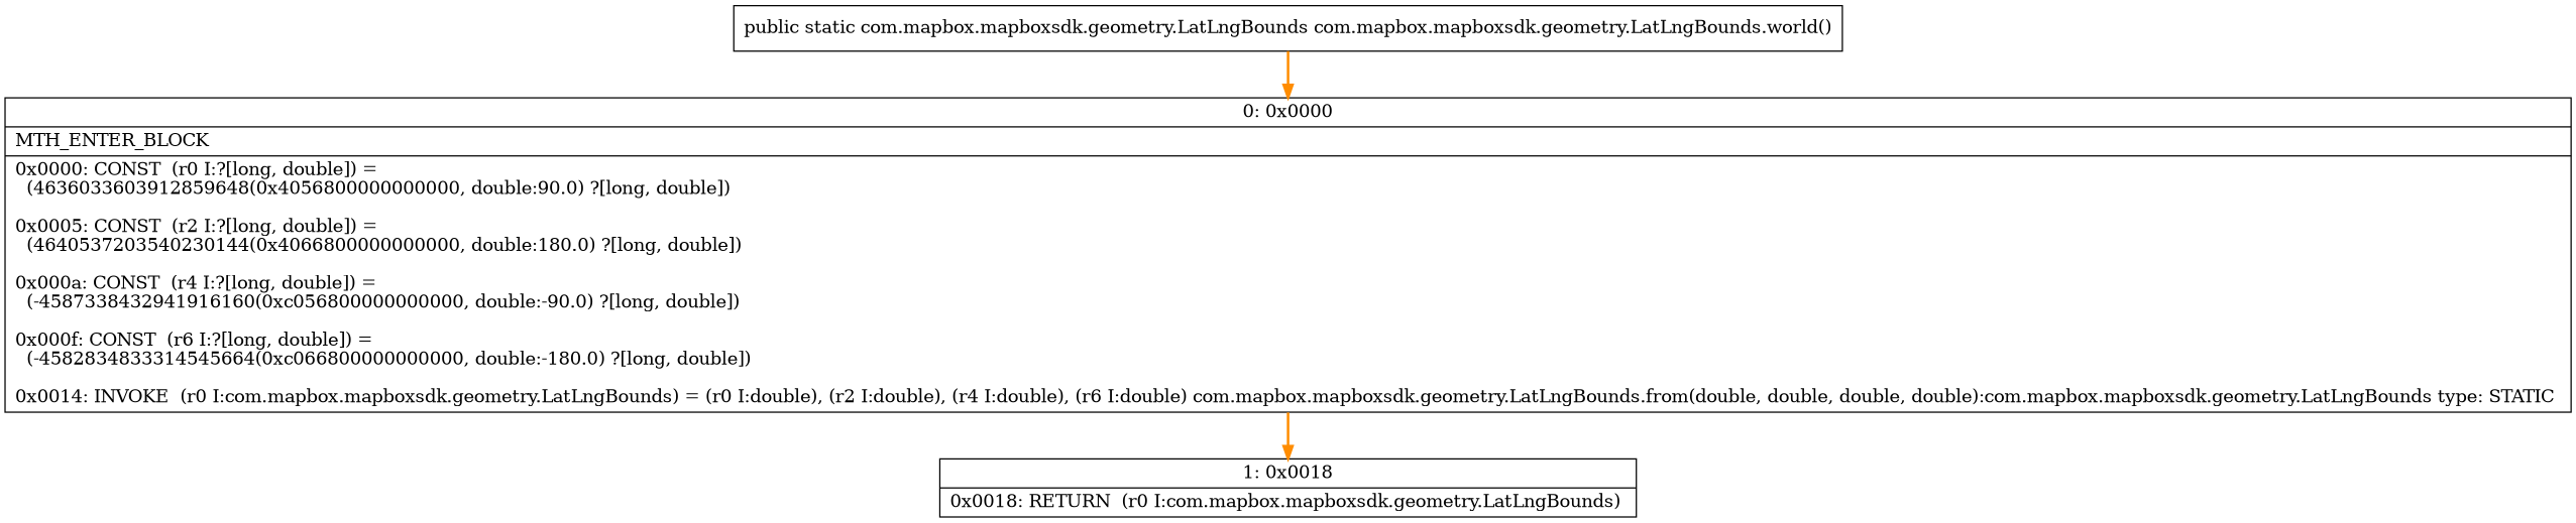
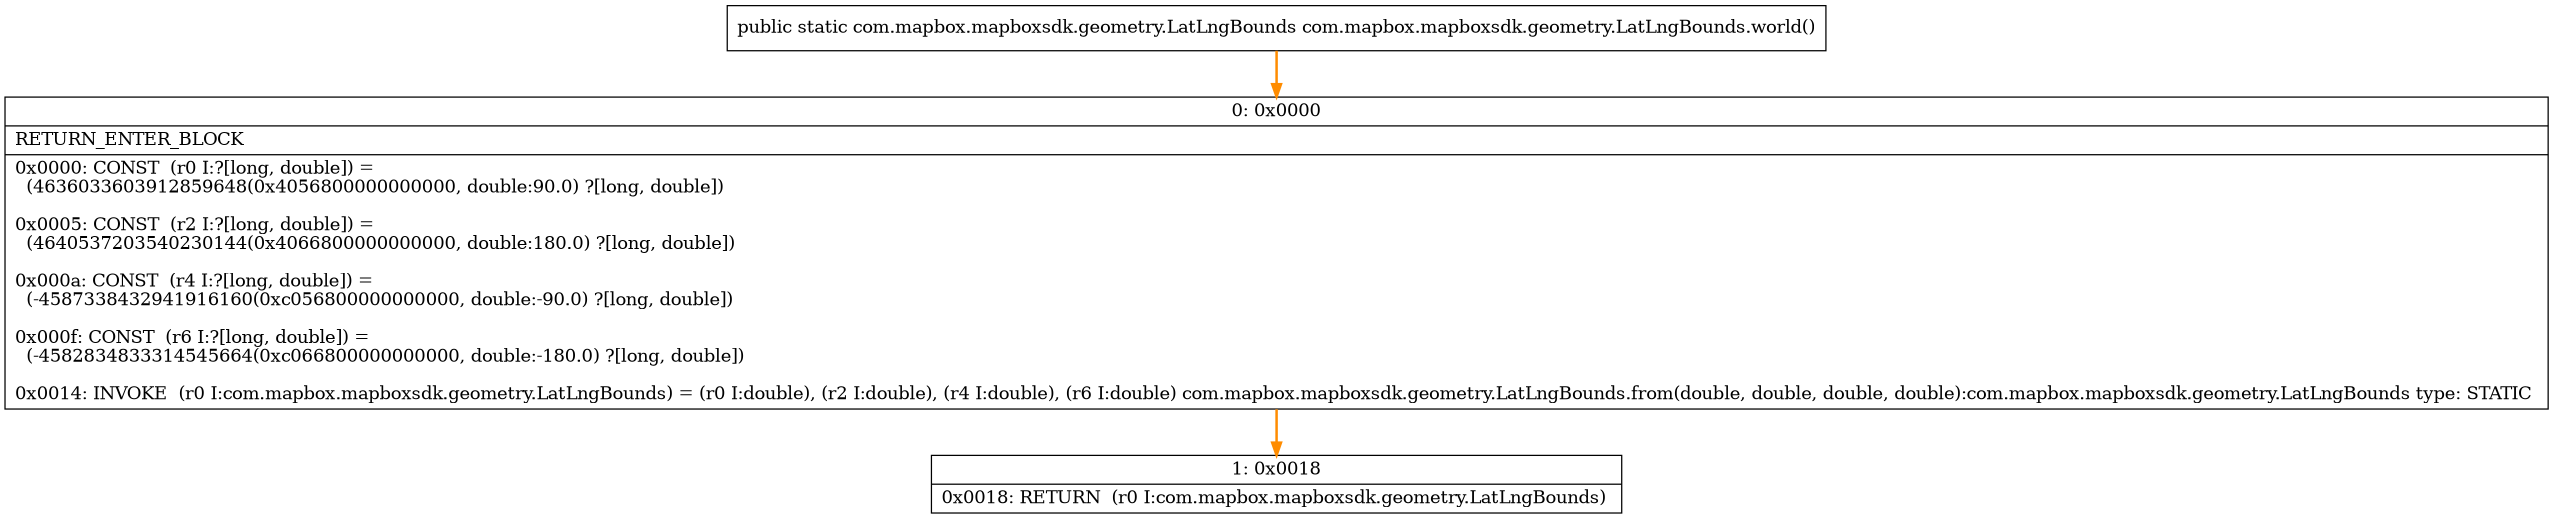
  digraph {
    node [shape=record]
    edge [color=darkorange style=bold]
-   n1 [label="{0\:\ 0x0000|MTH_ENTER_BLOCK\l|0x0000: CONST  (r0 I:?[long, double]) = \l  (4636033603912859648(0x4056800000000000, double:90.0) ?[long, double])\l \l0x0005: CONST  (r2 I:?[long, double]) = \l  (4640537203540230144(0x4066800000000000, double:180.0) ?[long, double])\l \l0x000a: CONST  (r4 I:?[long, double]) = \l  (\-4587338432941916160(0xc056800000000000, double:\-90.0) ?[long, double])\l \l0x000f: CONST  (r6 I:?[long, double]) = \l  (\-4582834833314545664(0xc066800000000000, double:\-180.0) ?[long, double])\l \l0x0014: INVOKE  (r0 I:com.mapbox.mapboxsdk.geometry.LatLngBounds) = (r0 I:double), (r2 I:double), (r4 I:double), (r6 I:double) com.mapbox.mapboxsdk.geometry.LatLngBounds.from(double, double, double, double):com.mapbox.mapboxsdk.geometry.LatLngBounds type: STATIC \l}"]
+   n1 [label="{0\:\ 0x0000|RETURN_ENTER_BLOCK\l|0x0000: CONST  (r0 I:?[long, double]) = \l  (4636033603912859648(0x4056800000000000, double:90.0) ?[long, double])\l \l0x0005: CONST  (r2 I:?[long, double]) = \l  (4640537203540230144(0x4066800000000000, double:180.0) ?[long, double])\l \l0x000a: CONST  (r4 I:?[long, double]) = \l  (\-4587338432941916160(0xc056800000000000, double:\-90.0) ?[long, double])\l \l0x000f: CONST  (r6 I:?[long, double]) = \l  (\-4582834833314545664(0xc066800000000000, double:\-180.0) ?[long, double])\l \l0x0014: INVOKE  (r0 I:com.mapbox.mapboxsdk.geometry.LatLngBounds) = (r0 I:double), (r2 I:double), (r4 I:double), (r6 I:double) com.mapbox.mapboxsdk.geometry.LatLngBounds.from(double, double, double, double):com.mapbox.mapboxsdk.geometry.LatLngBounds type: STATIC \l}"]
    n2 [label="{1\:\ 0x0018|0x0018: RETURN  (r0 I:com.mapbox.mapboxsdk.geometry.LatLngBounds) \l}"]
    n3 [label="{public static com.mapbox.mapboxsdk.geometry.LatLngBounds com.mapbox.mapboxsdk.geometry.LatLngBounds.world() }"]
    n1 -> n2
    n3 -> n1
  }
